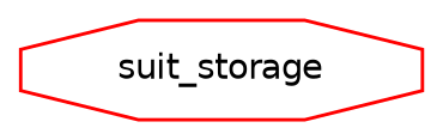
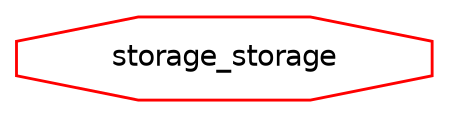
  digraph {
    rankdir=LR
-   n1 [color=red fillcolor=white fontname=Helvetica fontsize=10 height=0.2 label=suit_storage shape=octagon style=filled width=0.4]
+   n1 [color=red fillcolor=white fontname=Helvetica fontsize=10 height=0.2 label=storage_storage shape=octagon style=filled width=0.4]
  }
